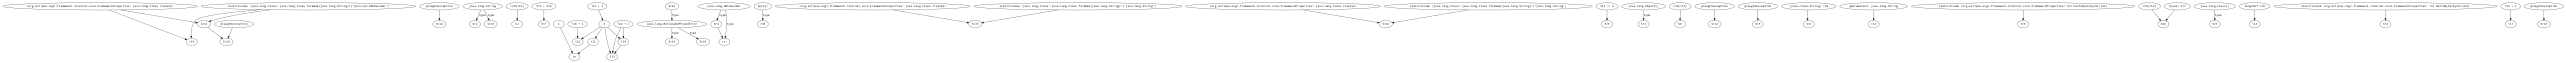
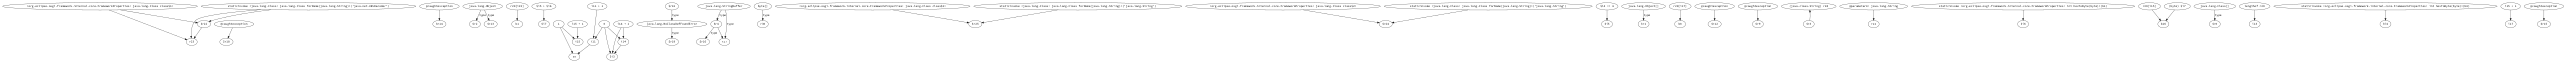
  digraph {
    fontname="Source Code Pro"
    node [fontname="Source Code Pro"]
    edge [fontname="Source Code Pro"]
    n1 [label="<org.eclipse.osgi.framework.internal.core.FrameworkProperties: java.lang.Class class$1>"]
    n2 [label=r23]
    n3 [label="$r22"]
    n4 [label="@caughtexception"]
    n5 [label="$r18"]
    n6 [label="@caughtexception"]
    n7 [label="$r14"]
-   n8 [label="java.lang.String"]
+   n8 [label="java.lang.Object"]
    n9 [label="$r2"]
    n10 [label="$r13"]
    n11 [label="r29[i15]"]
    n12 [label=b1]
    n13 [label="$i5 + $i6"]
    n14 [label="$i7"]
    n15 [label=0]
    n16 [label=i15]
    n17 [label=i14]
    n18 [label="$i3"]
    n19 [label=i11]
    n20 [label=z0]
    n21 [label="java.lang.NoClassDefFoundError"]
    n22 [label="$r19"]
    n23 [label="$r16"]
    n24 [label="$r10"]
    n25 [label="$r4"]
    n26 [label=r27]
    n27 [label="byte[]"]
    n28 [label=r30]
    n29 [label="<org.eclipse.osgi.framework.internal.core.FrameworkProperties: java.lang.Class class$2>"]
    n30 [label="$r25"]
    n31 [label="staticinvoke <java.lang.Class: java.lang.Class forName(java.lang.String)>('java.lang.String')"]
    n32 [label="staticinvoke <java.lang.Class: java.lang.Class forName(java.lang.String)>('java.net.URLDecoder')"]
    n33 [label="<org.eclipse.osgi.framework.internal.core.FrameworkProperties: java.lang.Class class$2>"]
    n34 [label="$r24"]
    n35 [label="$i4 << 4"]
    n36 [label="$i5"]
    n37 [label="java.lang.Object[]"]
    n38 [label="$r1"]
    n39 [label="r29[i17]"]
    n40 [label=b0]
    n41 [label="i14 + 1"]
    n42 [label="@caughtexception"]
    n43 [label="$r12"]
    n44 [label="i11 + 1"]
    n45 [label="@caughtexception"]
    n46 [label="$r9"]
    n47 [label="(java.class.String) r28"]
    n48 [label="$r3"]
    n49 [label="staticinvoke <java.lang.Class: java.lang.Class forName(java.lang.String)>('java.lang.String')"]
    n50 [label="@parameter0: java.lang.String"]
    n51 [label=r21]
    n52 [label="staticinvoke <org.eclipse.osgi.framework.internal.core.FrameworkProperties: int hexToByte(byte)>(b1)"]
    n53 [label="$i6"]
-   n54 [label="java.lang.URLDecoder"]
+   n54 [label="java.lang.StringBuffer"]
    n55 [label="i15 + 1"]
    n56 [label="r29[i15]"]
    n57 [label=b16]
    n58 [label="(byte) $i7"]
    n59 [label="java.lang.Class[]"]
    n60 [label="$r0"]
    n61 [label="lengthof r29"]
    n62 [label=i13]
    n63 [label="staticinvoke <org.eclipse.osgi.framework.internal.core.FrameworkProperties: int hexToByte(byte)>(b0)"]
    n64 [label="$i4"]
    n65 [label="i15 + 1"]
    n66 [label=i17]
    n67 [label="@caughtexception"]
    n68 [label="$r15"]
    n69 [label=1]
    n1 -> n2
    n1 -> n3
-   n3 -> n5
+   n3 -> n2
    n4 -> n5
    n6 -> n7
    n8 -> n9 [label=type]
    n8 -> n10 [label=type]
    n11 -> n12
    n13 -> n14
-   n15 -> n16
+   n69 -> n16
    n15 -> n17
    n15 -> n18
    n15 -> n19
    n17 -> n18
    n19 -> n20
    n21 -> n22 [label=type]
-   n21 -> n23 [label=type]
+   n25 -> n23 [label=type]
    n24 -> n21 [label=type]
    n25 -> n26
    n27 -> n28 [label=type]
    n29 -> n30
    n31 -> n30
    n32 -> n2
    n32 -> n3
    n33 -> n34
    n35 -> n36
    n37 -> n38 [label=type]
    n39 -> n40
    n41 -> n17
    n41 -> n18
    n42 -> n43
-   n44 -> n15
+   n44 -> n19
    n45 -> n46
-   n47 -> n48
+   n48 -> n47
    n49 -> n34
    n50 -> n51
    n52 -> n53
    n54 -> n25 [label=type]
    n54 -> n26 [label=type]
    n55 -> n16
    n56 -> n57
    n58 -> n57
    n59 -> n60 [label=type]
    n61 -> n62
    n63 -> n64
    n65 -> n66
    n67 -> n68
    n69 -> n20
  }
